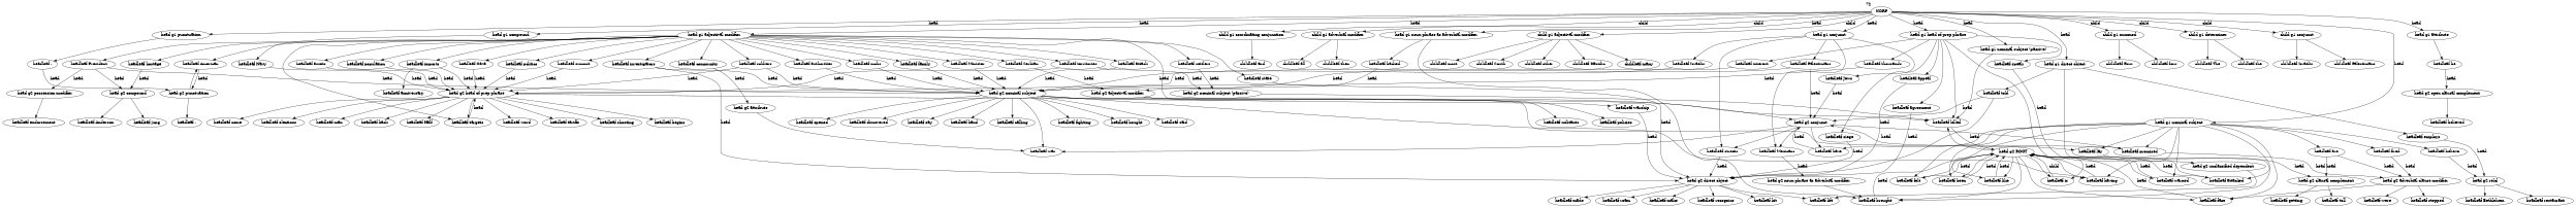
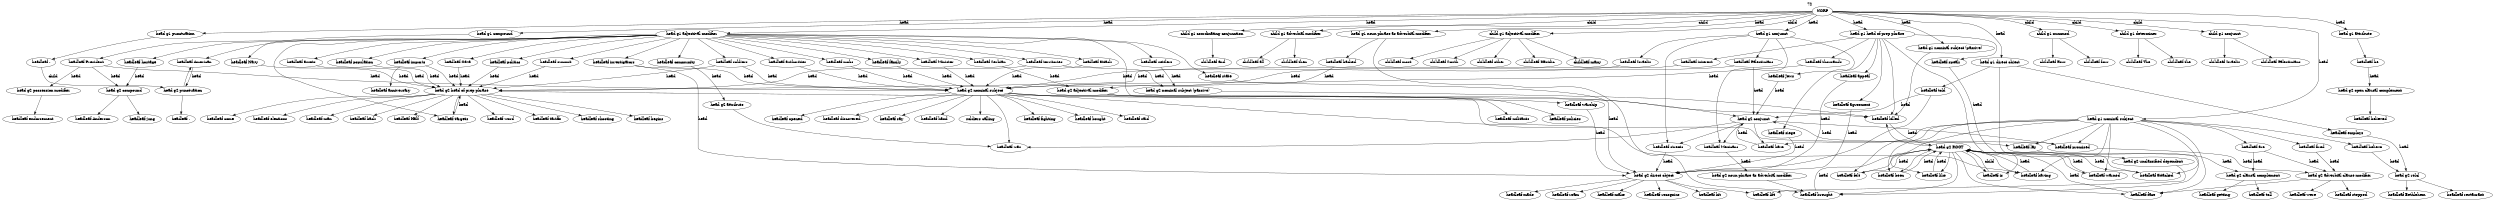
  strict digraph {
    node [weight=1]
    NORP [weight=72 xlabel=72]
    "head g1 adjectival modifier" [weight=32]
    "child g1 coordinating conjunction" [weight=5]
    "child g1 adverbial modifier" [weight=2]
    "head g1 direct object" [weight=3]
    "child g1 adjectival modifier" [weight=5]
    "head g1 noun phrase as adverbial modifier" [weight=2]
    "head g1 conjunct" [weight=7]
    "head g1 head of prep phrase" [weight=8]
    "head g1 nominal subject (passive)" [weight=2]
    "child g1 nummod" [weight=2]
    "head g1 nominal subject" [weight=15]
    "child g1 determiner" [weight=10]
    "child g1 conjunct" [weight=4]
    "head g1 compound"
    "head g1 attribute"
    "head g1 punctuation"
    "headleaf summit" [weight=2]
    "headleaf imports"
    "headleaf mobs" [weight=2]
    "headleaf community"
    "headleaf family"
    "headleaf targets" [weight=2]
    "headleaf territories" [weight=4]
    "headleaf Minister"
    "headleaf soldiers" [weight=2]
    "headleaf settlers"
    "headleaf Gaza"
    "headleaf investigators" [weight=2]
    "headleaf authorities"
    "headleaf state"
    "headleaf President" [weight=3]
    "headleaf politics"
    "headleaf Serbian"
    "headleaf American" [weight=2]
    "headleaf attack"
    "headleaf hostage"
    "headleaf assets"
    "headleaf population"
    "headleaf warship"
    "childleaf and" [weight=5]
    "childleaf all"
    "childleaf then"
    "headleaf brought" [weight=5]
    "headleaf employs"
    "headleaf told" [weight=2]
    "childleaf other"
    "childleaf Hasidic"
    "childleaf many"
    "childleaf most"
    "childleaf South"
    "headleaf backed"
    "headleaf Mexicans" [weight=2]
    "headleaf Palestinians" [weight=2]
    "headleaf Israelis" [weight=2]
    "headleaf streets" [weight=2]
    "headleaf Jews"
    "headleaf killed" [weight=10]
    "headleaf is" [weight=2]
    "headleaf appeal"
    "headleaf interest"
    "headleaf agreement"
    "headleaf siege"
    "headleaf speak"
    "headleaf thousands"
    "childleaf Four"
    "childleaf four"
    "headleaf lay" [weight=2]
    "headleaf having" [weight=3]
    "headleaf have" [weight=3]
    "headleaf warned" [weight=2]
    "headleaf attacked" [weight=2]
    "headleaf felt" [weight=2]
    "headleaf been" [weight=2]
    "headleaf like" [weight=2]
    "headleaf face" [weight=3]
    "headleaf promised" [weight=3]
    "headleaf fired"
    "headleaf believe"
    "headleaf are" [weight=2]
    "childleaf The" [weight=3]
    "childleaf the" [weight=7]
    "childleaf Israelis"
    "childleaf Palestinians" [weight=3]
    "headleaf Navy"
    "headleaf be"
    "headleaf -"
    "head g2 head of prep phrase" [weight=14]
    "headleaf anniversary"
    "head g2 nominal subject" [weight=13]
    "head g2 attribute"
    "head g2 nominal subject (passive)" [weight=2]
    "head g2 direct object" [weight=7]
    "head g2 compound" [weight=2]
    "head g2 possession modifier"
    "head g2 adjectival modifier" [weight=2]
    "head g2 punctuation" [weight=2]
    "headleaf word" [weight=2]
    "headleaf tariffs"
    "headleaf shooting"
    "headleaf begins"
    "headleaf come"
    "headleaf elections"
    "headleaf man"
    "headleaf back"
    "headleaf Half"
    "head g2 ROOT" [weight=13]
    "headleaf fighting" [weight=2]
    "headleaf was" [weight=3]
    "headleaf bought"
    "headleaf said"
    "headleaf opened"
    "headleaf discovered"
    "headleaf say"
    "headleaf hand"
-   "headleaf calling"
+   "headleaf calling" [label="soldiers calling"]
    "head g2 conjunct" [weight=5]
    "head g2 clausal complement" [weight=2]
    "head g2 relcl" [weight=2]
    "head g2 noun phrase as adverbial modifier"
    "head g2 adverbial clause modifier" [weight=3]
    "head g2 unclassified dependent"
    "headleaf made"
    "headleaf roam"
    "headleaf make"
    "headleaf recognize"
    "headleaf lift" [weight=2]
    "headleaf hit"
    "headleaf were"
    "headleaf stepped"
    "headleaf getting"
    "headleaf tell"
    "headleaf restaurant"
    "headleaf Bethlehem"
    "head g2 open clausal complement"
    "headleaf believed"
    "headleaf Anderson"
    "headleaf jung"
    "headleaf endorsement"
    "headleaf policies"
    "headleaf militants"
    "headleaf ."
    NORP -> "head g1 adjectival modifier" [label=head]
    NORP -> "child g1 coordinating conjunction" [label=child]
    NORP -> "child g1 adverbial modifier" [label=child]
    NORP -> "head g1 direct object" [label=head]
    NORP -> "child g1 adjectival modifier" [label=child]
    NORP -> "head g1 noun phrase as adverbial modifier" [label=head]
    NORP -> "head g1 conjunct" [label=head]
    NORP -> "head g1 head of prep phrase" [label=head]
    NORP -> "head g1 nominal subject (passive)" [label=head]
    NORP -> "child g1 nummod" [label=child]
    NORP -> "head g1 nominal subject" [label=head]
    NORP -> "child g1 determiner" [label=child]
    NORP -> "child g1 conjunct" [label=child]
    NORP -> "head g1 compound" [label=head]
    NORP -> "head g1 attribute" [label=head]
    NORP -> "head g1 punctuation" [label=head]
    "head g1 adjectival modifier" -> "headleaf summit"
    "head g1 adjectival modifier" -> "headleaf imports"
    "head g1 adjectival modifier" -> "headleaf mobs"
    "head g1 adjectival modifier" -> "headleaf community"
    "head g1 adjectival modifier" -> "headleaf family"
    "head g1 adjectival modifier" -> "headleaf targets"
    "head g1 adjectival modifier" -> "headleaf territories"
    "head g1 adjectival modifier" -> "headleaf Minister"
    "head g1 adjectival modifier" -> "headleaf soldiers"
    "head g1 adjectival modifier" -> "headleaf settlers"
    "head g1 adjectival modifier" -> "headleaf Gaza"
    "head g1 adjectival modifier" -> "headleaf investigators"
    "head g1 adjectival modifier" -> "headleaf authorities"
    "head g1 adjectival modifier" -> "headleaf state"
    "head g1 adjectival modifier" -> "headleaf President"
    "head g1 adjectival modifier" -> "headleaf politics"
    "head g1 adjectival modifier" -> "headleaf Serbian"
    "head g1 adjectival modifier" -> "headleaf American"
    "head g1 adjectival modifier" -> "headleaf attack"
    "head g1 adjectival modifier" -> "headleaf hostage"
    "head g1 adjectival modifier" -> "headleaf assets"
    "head g1 adjectival modifier" -> "headleaf population"
    "head g1 adjectival modifier" -> "headleaf warship"
    "child g1 coordinating conjunction" -> "childleaf and"
    "child g1 adverbial modifier" -> "childleaf all"
    "child g1 adverbial modifier" -> "childleaf then"
    "head g1 direct object" -> "headleaf brought"
    "head g1 direct object" -> "headleaf employs"
    "head g1 direct object" -> "headleaf told"
    "child g1 adjectival modifier" -> "childleaf other"
    "child g1 adjectival modifier" -> "childleaf Hasidic"
    "child g1 adjectival modifier" -> "childleaf many"
    "child g1 adjectival modifier" -> "childleaf most"
    "child g1 adjectival modifier" -> "childleaf South"
    "head g1 noun phrase as adverbial modifier" -> "headleaf brought"
    "head g1 noun phrase as adverbial modifier" -> "headleaf backed"
    "head g1 conjunct" -> "headleaf Mexicans"
    "head g1 conjunct" -> "headleaf Palestinians"
    "head g1 conjunct" -> "headleaf Israelis"
    "head g1 conjunct" -> "headleaf streets"
    "head g1 conjunct" -> "headleaf Jews"
    "head g1 head of prep phrase" -> "headleaf killed"
    "head g1 head of prep phrase" -> "headleaf is"
    "head g1 head of prep phrase" -> "headleaf appeal"
    "head g1 head of prep phrase" -> "headleaf interest"
    "head g1 head of prep phrase" -> "headleaf agreement"
    "head g1 head of prep phrase" -> "headleaf siege"
    "head g1 head of prep phrase" -> "headleaf speak"
    "head g1 head of prep phrase" -> "headleaf thousands"
    "head g1 nominal subject (passive)" -> "headleaf killed"
    "child g1 nummod" -> "childleaf Four"
    "child g1 nummod" -> "childleaf four"
    "head g1 nominal subject" -> "headleaf lay"
    "head g1 nominal subject" -> "headleaf having"
    "head g1 nominal subject" -> "headleaf have"
    "head g1 nominal subject" -> "headleaf warned"
    "head g1 nominal subject" -> "headleaf attacked"
    "head g1 nominal subject" -> "headleaf felt"
    "head g1 nominal subject" -> "headleaf been"
    "head g1 nominal subject" -> "headleaf like"
    "head g1 nominal subject" -> "headleaf face"
    "head g1 nominal subject" -> "headleaf promised"
    "head g1 nominal subject" -> "headleaf fired"
    "head g1 nominal subject" -> "headleaf believe"
    "head g1 nominal subject" -> "headleaf are"
    "child g1 determiner" -> "childleaf The"
    "child g1 determiner" -> "childleaf the"
    "child g1 conjunct" -> "childleaf Israelis"
    "child g1 conjunct" -> "childleaf Palestinians"
    "head g1 compound" -> "headleaf Navy"
    "head g1 attribute" -> "headleaf be"
    "head g1 punctuation" -> "headleaf -"
    "headleaf summit" -> "head g2 head of prep phrase" [label=head]
    "headleaf imports" -> "head g2 head of prep phrase" [label=head]
    "headleaf imports" -> "headleaf anniversary"
    "headleaf mobs" -> "head g2 nominal subject" [label=head]
    "headleaf community" -> "head g2 attribute" [label=head]
    "headleaf family" -> "head g2 nominal subject" [label=head]
    "headleaf targets" -> "head g2 head of prep phrase" [label=head]
    "headleaf territories" -> "head g2 head of prep phrase" [label=head]
    "headleaf territories" -> "head g2 nominal subject (passive)" [label=head]
    "headleaf Minister" -> "head g2 nominal subject" [label=head]
    "headleaf soldiers" -> "head g2 head of prep phrase" [label=head]
    "headleaf soldiers" -> "head g2 nominal subject" [label=head]
    "headleaf settlers" -> "head g2 nominal subject (passive)" [label=head]
    "headleaf Gaza" -> "head g2 head of prep phrase" [label=head]
    "headleaf investigators" -> "head g2 nominal subject" [label=head]
    "headleaf investigators" -> "head g2 direct object" [label=head]
    "headleaf authorities" -> "head g2 nominal subject" [label=head]
    "headleaf state" -> "head g2 direct object" [label=head]
    "headleaf President" -> "head g2 nominal subject" [label=head]
    "headleaf President" -> "head g2 compound" [label=head]
    "headleaf President" -> "head g2 possession modifier" [label=head]
    "headleaf politics" -> "head g2 head of prep phrase" [label=head]
    "headleaf Serbian" -> "head g2 adjectival modifier" [label=head]
    "headleaf American" -> "head g2 punctuation" [label=head]
    "headleaf attack" -> "head g2 nominal subject" [label=head]
    "headleaf hostage" -> "head g2 compound" [label=head]
    "headleaf assets" -> "head g2 head of prep phrase" [label=head]
    "headleaf population" -> "head g2 head of prep phrase" [label=head]
    "headleaf warship" -> "head g2 direct object" [label=head]
    "headleaf brought" -> "head g2 ROOT" [label=head]
    "headleaf employs" -> "head g2 relcl" [label=head]
    "headleaf told" -> "head g2 direct object"
    "headleaf told" -> "head g2 conjunct" [label=head]
    "headleaf backed" -> "head g2 adjectival modifier" [label=head]
    "headleaf Mexicans" -> "head g2 noun phrase as adverbial modifier" [label=head]
    "headleaf Palestinians" -> "head g2 nominal subject" [label=head]
    "headleaf Palestinians" -> "head g2 conjunct" [label=head]
    "headleaf Israelis" -> "head g2 nominal subject" [label=head]
    "headleaf streets" -> "head g2 direct object" [label=head]
    "headleaf Jews" -> "head g2 conjunct" [label=head]
    "headleaf killed" -> "head g2 ROOT" [label=head]
    "headleaf is" -> "head g2 ROOT" [label=child]
    "headleaf appeal" -> "head g2 direct object" [label=head]
    "headleaf interest" -> "head g2 head of prep phrase" [label=head]
    "headleaf agreement" -> "head g2 direct object" [label=head]
    "headleaf siege" -> "head g2 direct object" [label=head]
    "headleaf speak" -> "head g2 unclassified dependent" [label=head]
    "headleaf thousands" -> "head g2 nominal subject" [label=head]
    "headleaf lay" -> "head g2 clausal complement" [label=head]
    "headleaf having" -> "head g2 ROOT" [label=head]
    "headleaf have" -> "head g2 conjunct" [label=head]
    "headleaf warned" -> "head g2 ROOT" [label=head]
    "headleaf attacked" -> "head g2 ROOT" [label=head]
    "headleaf felt" -> "head g2 ROOT" [label=head]
    "headleaf been" -> "head g2 ROOT" [label=head]
    "headleaf like" -> "head g2 ROOT" [label=head]
    "headleaf face" -> "head g2 ROOT" [label=head]
    "headleaf promised" -> "head g2 conjunct" [label=head]
    "headleaf promised" -> "head g2 adverbial clause modifier" [label=head]
    "headleaf fired" -> "head g2 adverbial clause modifier" [label=head]
    "headleaf believe" -> "head g2 relcl" [label=head]
    "headleaf are" -> "head g2 clausal complement" [label=head]
    "headleaf are" -> "head g2 adverbial clause modifier" [label=head]
    "headleaf Navy" -> "head g2 head of prep phrase" [label=head]
    "headleaf be" -> "head g2 open clausal complement" [label=head]
-   "headleaf -" -> "head g2 punctuation" [label=head]
+   "headleaf -" -> "head g2 punctuation" [label=child]
    "head g2 head of prep phrase" -> "headleaf targets"
    "head g2 head of prep phrase" -> "headleaf killed"
    "head g2 head of prep phrase" -> "headleaf word"
    "head g2 head of prep phrase" -> "headleaf tariffs"
    "head g2 head of prep phrase" -> "headleaf shooting"
    "head g2 head of prep phrase" -> "headleaf begins"
    "head g2 head of prep phrase" -> "headleaf come"
    "head g2 head of prep phrase" -> "headleaf elections"
    "head g2 head of prep phrase" -> "headleaf man"
    "head g2 head of prep phrase" -> "headleaf back"
    "head g2 head of prep phrase" -> "headleaf Half"
    "head g2 nominal subject" -> "headleaf lay"
    "head g2 nominal subject" -> "headleaf having"
    "head g2 nominal subject" -> "headleaf fighting"
    "head g2 nominal subject" -> "headleaf was"
    "head g2 nominal subject" -> "headleaf bought"
    "head g2 nominal subject" -> "headleaf said"
    "head g2 nominal subject" -> "headleaf opened"
    "head g2 nominal subject" -> "headleaf discovered"
    "head g2 nominal subject" -> "headleaf say"
    "head g2 nominal subject" -> "headleaf hand"
    "head g2 nominal subject" -> "headleaf calling"
    "head g2 nominal subject" -> "head g2 conjunct"
    "head g2 attribute" -> "headleaf was"
    "head g2 nominal subject (passive)" -> "headleaf killed"
    "head g2 direct object" -> "headleaf made"
    "head g2 direct object" -> "headleaf roam"
    "head g2 direct object" -> "headleaf make"
    "head g2 direct object" -> "headleaf recognize"
    "head g2 direct object" -> "headleaf lift"
    "head g2 direct object" -> "headleaf hit"
    "head g2 compound" -> "headleaf Anderson"
    "head g2 compound" -> "headleaf jung"
    "head g2 possession modifier" -> "headleaf endorsement"
    "head g2 adjectival modifier" -> "headleaf policies"
    "head g2 adjectival modifier" -> "headleaf militants"
    "head g2 punctuation" -> "headleaf American"
    "head g2 punctuation" -> "headleaf ."
    "head g2 ROOT" -> "headleaf brought"
    "head g2 ROOT" -> "headleaf killed"
    "head g2 ROOT" -> "headleaf is"
    "head g2 ROOT" -> "headleaf having"
    "head g2 ROOT" -> "headleaf warned"
    "head g2 ROOT" -> "headleaf attacked"
    "head g2 ROOT" -> "headleaf felt"
    "head g2 ROOT" -> "headleaf been"
    "head g2 ROOT" -> "headleaf like"
    "head g2 ROOT" -> "headleaf face"
    "head g2 conjunct" -> "headleaf Mexicans"
    "head g2 conjunct" -> "headleaf streets"
    "head g2 conjunct" -> "headleaf have"
    "head g2 conjunct" -> "headleaf promised"
    "head g2 conjunct" -> "headleaf was"
    "head g2 clausal complement" -> "headleaf getting"
    "head g2 clausal complement" -> "headleaf tell"
    "head g2 relcl" -> "headleaf restaurant"
    "head g2 relcl" -> "headleaf Bethlehem"
    "head g2 noun phrase as adverbial modifier" -> "headleaf brought"
    "head g2 adverbial clause modifier" -> "headleaf face"
    "head g2 adverbial clause modifier" -> "headleaf were"
    "head g2 adverbial clause modifier" -> "headleaf stepped"
    "head g2 unclassified dependent" -> "headleaf lift"
    "head g2 open clausal complement" -> "headleaf believed"
  }
